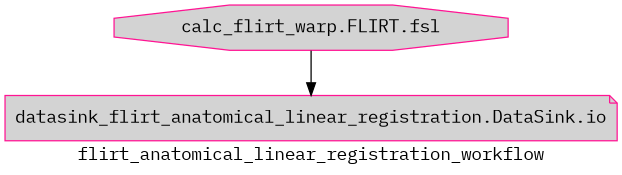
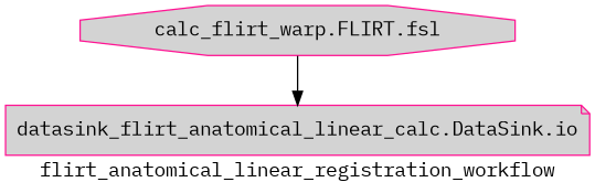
  digraph {
    label=flirt_anatomical_linear_registration_workflow
    fontname="IBM Plex Mono"
    node [style=filled fillcolor=lightgrey color=deeppink fontname="IBM Plex Mono"]
    n1 [label="calc_flirt_warp.FLIRT.fsl" shape=octagon]
-   n2 [label="datasink_flirt_anatomical_linear_registration.DataSink.io" shape=note]
+   n2 [label="datasink_flirt_anatomical_linear_calc.DataSink.io" shape=note]
    n1 -> n2 [fontname="IBM Plex Mono"]
  }
